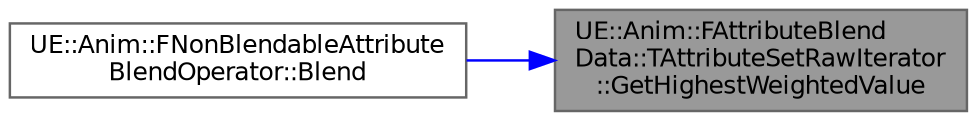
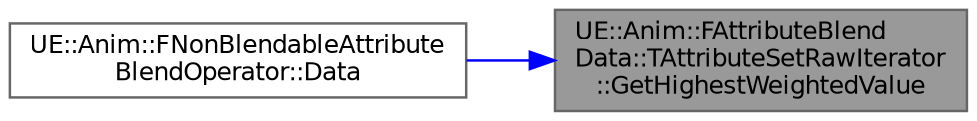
  digraph {
    rankdir=RL
    node [fontname=Helvetica fontsize=10 shape=box style=filled]
    n1 [color=gray40 fillcolor=grey60 fontcolor=black height=0.2 label="UE::Anim::FAttributeBlend\lData::TAttributeSetRawIterator\l::GetHighestWeightedValue" width=0.4]
-   n2 [color=grey40 fillcolor=white height=0.2 label="UE::Anim::FNonBlendableAttribute\lBlendOperator::Blend" width=0.4]
+   n2 [color=grey40 fillcolor=white height=0.2 label="UE::Anim::FNonBlendableAttribute\lBlendOperator::Data" width=0.4]
    n1 -> n2 [color=blue dir=back fontname=Helvetica fontsize=10 labelfontname=Helvetica labelfontsize=10 style=solid]
  }
